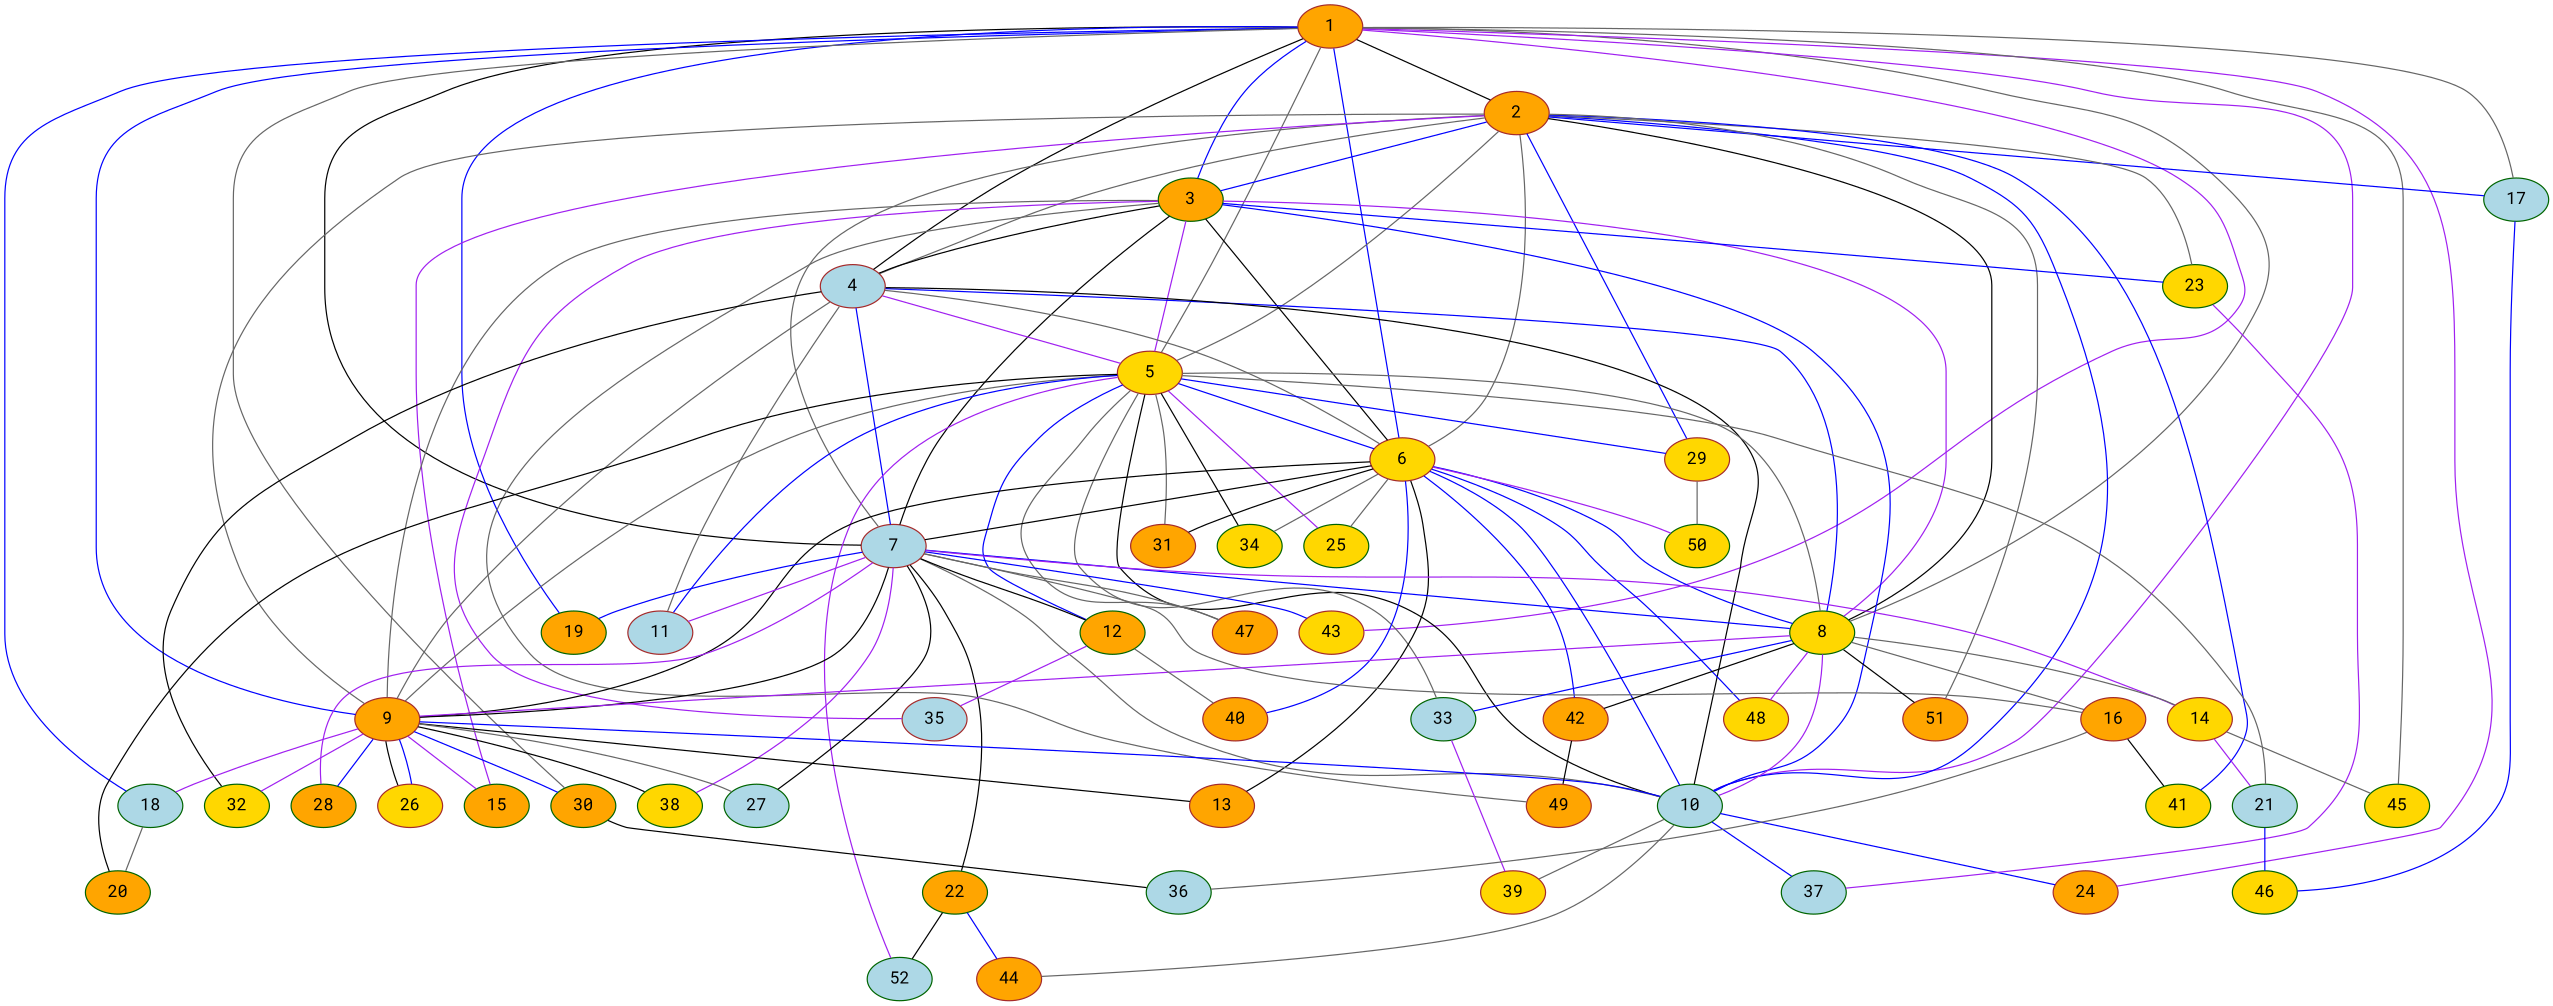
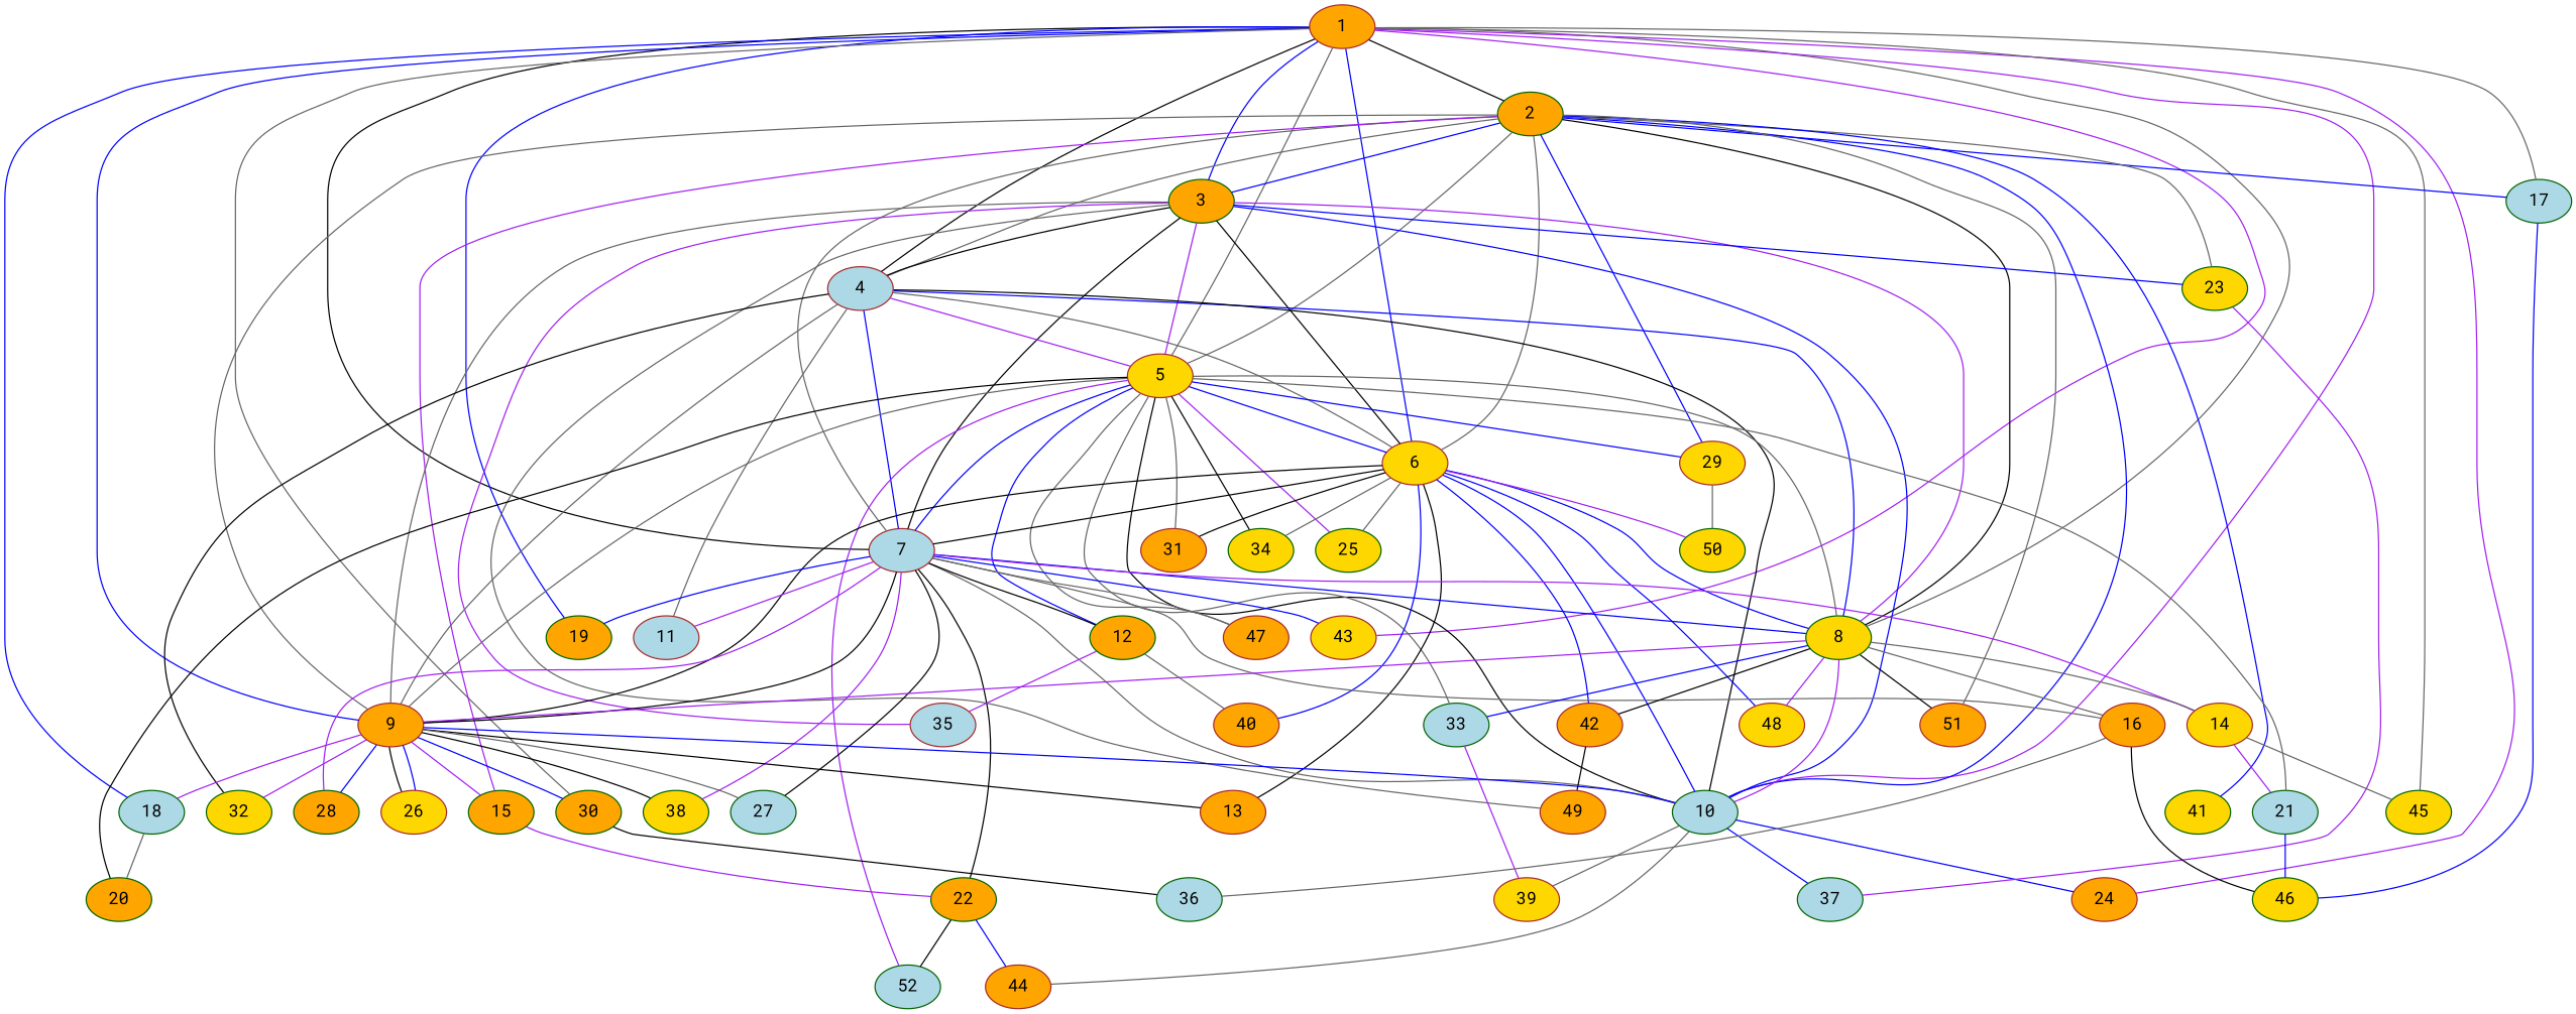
  graph {
    fontname="Roboto Mono"
    node [color=darkgreen fillcolor=orange fontname="Roboto Mono" style=filled]
    edge [color=gray40 fontname="Roboto Mono"]
    1 [color=brown]
-   2 [color=brown]
+   2
    3
    4 [color=brown fillcolor=lightblue]
    5 [color=brown fillcolor=gold]
    6 [color=brown fillcolor=gold]
    7 [color=brown fillcolor=lightblue]
    8 [fillcolor=gold]
    9 [color=brown]
    10 [fillcolor=lightblue]
    17 [fillcolor=lightblue]
    18 [fillcolor=lightblue]
    19
    24 [color=brown]
    30
    43 [color=brown fillcolor=gold]
    45 [fillcolor=gold]
    15
    23 [fillcolor=gold]
    29 [color=brown fillcolor=gold]
    41 [fillcolor=gold]
    51 [color=brown]
    35 [color=brown fillcolor=lightblue]
    49 [color=brown]
    11 [color=brown fillcolor=lightblue]
    32 [fillcolor=gold]
    12
    20
    21 [fillcolor=lightblue]
    25 [fillcolor=gold]
    31 [color=brown]
    33 [fillcolor=lightblue]
    34 [fillcolor=gold]
    47 [color=brown]
    52 [fillcolor=lightblue]
    13 [color=brown]
    40 [color=brown]
    42 [color=brown]
    48 [color=brown fillcolor=gold]
    50 [fillcolor=gold]
    14 [color=brown fillcolor=gold]
    16 [color=brown]
    22
    27 [fillcolor=lightblue]
    28
    38 [fillcolor=gold]
    26 [color=brown fillcolor=gold]
    37 [fillcolor=lightblue]
    39 [color=brown fillcolor=gold]
    44 [color=brown]
    46 [fillcolor=gold]
    36 [fillcolor=lightblue]
    1 -- 2 [color=black]
    1 -- 3 [color=blue]
    1 -- 4 [color=black]
    1 -- 5
    1 -- 6 [color=blue]
    1 -- 7 [color=black]
    1 -- 8
    1 -- 9 [color=blue]
    1 -- 10 [color=purple]
    1 -- 17
    1 -- 18 [color=blue]
    1 -- 19 [color=blue]
    1 -- 24 [color=purple]
    1 -- 30
    1 -- 43 [color=purple]
    1 -- 45
    2 -- 3 [color=blue]
    2 -- 4
    2 -- 5
    2 -- 6
    2 -- 7
    2 -- 8 [color=black]
    2 -- 9
    2 -- 10 [color=blue]
    2 -- 17 [color=blue]
    2 -- 15 [color=purple]
    2 -- 23
    2 -- 29 [color=blue]
    2 -- 41 [color=blue]
    2 -- 51
    3 -- 4 [color=black]
    3 -- 5 [color=purple]
    3 -- 6 [color=black]
    3 -- 7 [color=black]
    3 -- 8 [color=purple]
    3 -- 9
    3 -- 10 [color=blue]
    3 -- 23 [color=blue]
    3 -- 35 [color=purple]
    3 -- 49
    4 -- 5 [color=purple]
    4 -- 6
    4 -- 7 [color=blue]
    4 -- 8 [color=blue]
    4 -- 9
    4 -- 10 [color=black]
    4 -- 11
    4 -- 32 [color=black]
    5 -- 6 [color=blue]
-   5 -- 11 [color=blue]
+   5 -- 7 [color=blue]
    5 -- 8
    5 -- 9
    5 -- 10 [color=black]
    5 -- 29 [color=blue]
    5 -- 12 [color=blue]
    5 -- 20 [color=black]
    5 -- 21
    5 -- 25 [color=purple]
    5 -- 31
    5 -- 33
    5 -- 34 [color=black]
    5 -- 47
    5 -- 52 [color=purple]
    6 -- 7 [color=black]
    6 -- 8 [color=blue]
    6 -- 9 [color=black]
    6 -- 10 [color=blue]
    6 -- 25
    6 -- 31 [color=black]
    6 -- 34
    6 -- 13 [color=black]
    6 -- 40 [color=blue]
    6 -- 42 [color=blue]
    6 -- 48 [color=blue]
    6 -- 50 [color=purple]
    7 -- 8 [color=blue]
    7 -- 9 [color=black]
    7 -- 10
    7 -- 19 [color=blue]
    7 -- 43 [color=blue]
    7 -- 11 [color=purple]
    7 -- 12 [color=black]
    7 -- 47
    7 -- 14 [color=purple]
    7 -- 16
    7 -- 22 [color=black]
    7 -- 27 [color=black]
    7 -- 28 [color=purple]
    7 -- 38 [color=purple]
    8 -- 9 [color=purple]
    8 -- 10 [color=purple]
    8 -- 51 [color=black]
    8 -- 33 [color=blue]
    8 -- 42 [color=black]
    8 -- 48 [color=purple]
    8 -- 14
    8 -- 16
    9 -- 10 [color=blue]
    9 -- 18 [color=purple]
    9 -- 30 [color=blue]
    9 -- 15 [color=purple]
    9 -- 32 [color=purple]
    9 -- 13 [color=black]
    9 -- 27
    9 -- 28 [color=blue]
    9 -- 38 [color=black]
    9 -- 26 [color=black]
    9 -- 26 [color=blue]
    10 -- 24 [color=blue]
    10 -- 37 [color=blue]
    10 -- 39
    10 -- 44
    17 -- 46 [color=blue]
    18 -- 20
    30 -- 36 [color=black]
+   15 -- 22 [color=purple]
    23 -- 37 [color=purple]
    29 -- 50
    12 -- 35 [color=purple]
    12 -- 40
    21 -- 46 [color=blue]
    33 -- 39 [color=purple]
    42 -- 49 [color=black]
    14 -- 45
    14 -- 21 [color=purple]
-   16 -- 41 [color=black]
+   16 -- 46 [color=black]
    16 -- 36
    22 -- 52 [color=black]
    22 -- 44 [color=blue]
  }
